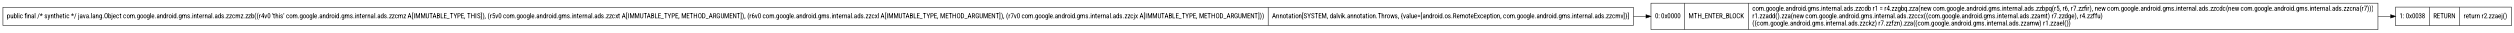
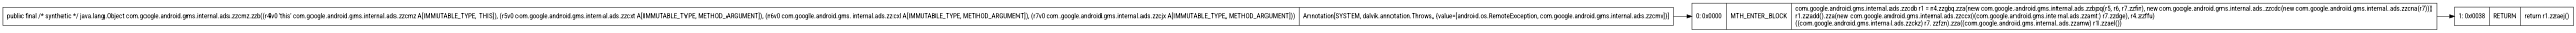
  digraph {
    rankdir=LR
    fontname="Roboto Condensed"
    node [shape=record fontname="Roboto Condensed"]
    edge [fontname="Roboto Condensed"]
    n1 [label="{0\:\ 0x0000|MTH_ENTER_BLOCK\l|com.google.android.gms.internal.ads.zzcdb r1 = r4.zzgbq.zza(new com.google.android.gms.internal.ads.zzbpq(r5, r6, r7.zzfir), new com.google.android.gms.internal.ads.zzcdc(new com.google.android.gms.internal.ads.zzcna(r7)))\lr1.zzadd().zza(new com.google.android.gms.internal.ads.zzccx((com.google.android.gms.internal.ads.zzamt) r7.zzdge), r4.zzffu)\l((com.google.android.gms.internal.ads.zzckz) r7.zzfzn).zza((com.google.android.gms.internal.ads.zzamw) r1.zzael())\l}"]
-   n2 [label="{1\:\ 0x0038|RETURN\l|return r2.zzaej()\l}"]
+   n2 [label="{1\:\ 0x0038|RETURN\l|return r1.zzaej()\l}"]
    n3 [label="{public final \/* synthetic *\/ java.lang.Object com.google.android.gms.internal.ads.zzcmz.zzb((r4v0 'this' com.google.android.gms.internal.ads.zzcmz A[IMMUTABLE_TYPE, THIS]), (r5v0 com.google.android.gms.internal.ads.zzcxt A[IMMUTABLE_TYPE, METHOD_ARGUMENT]), (r6v0 com.google.android.gms.internal.ads.zzcxl A[IMMUTABLE_TYPE, METHOD_ARGUMENT]), (r7v0 com.google.android.gms.internal.ads.zzcjx A[IMMUTABLE_TYPE, METHOD_ARGUMENT]))  | Annotation[SYSTEM, dalvik.annotation.Throws, \{value=[android.os.RemoteException, com.google.android.gms.internal.ads.zzcmv]\}]\l}"]
    n1 -> n2
    n3 -> n1
  }
